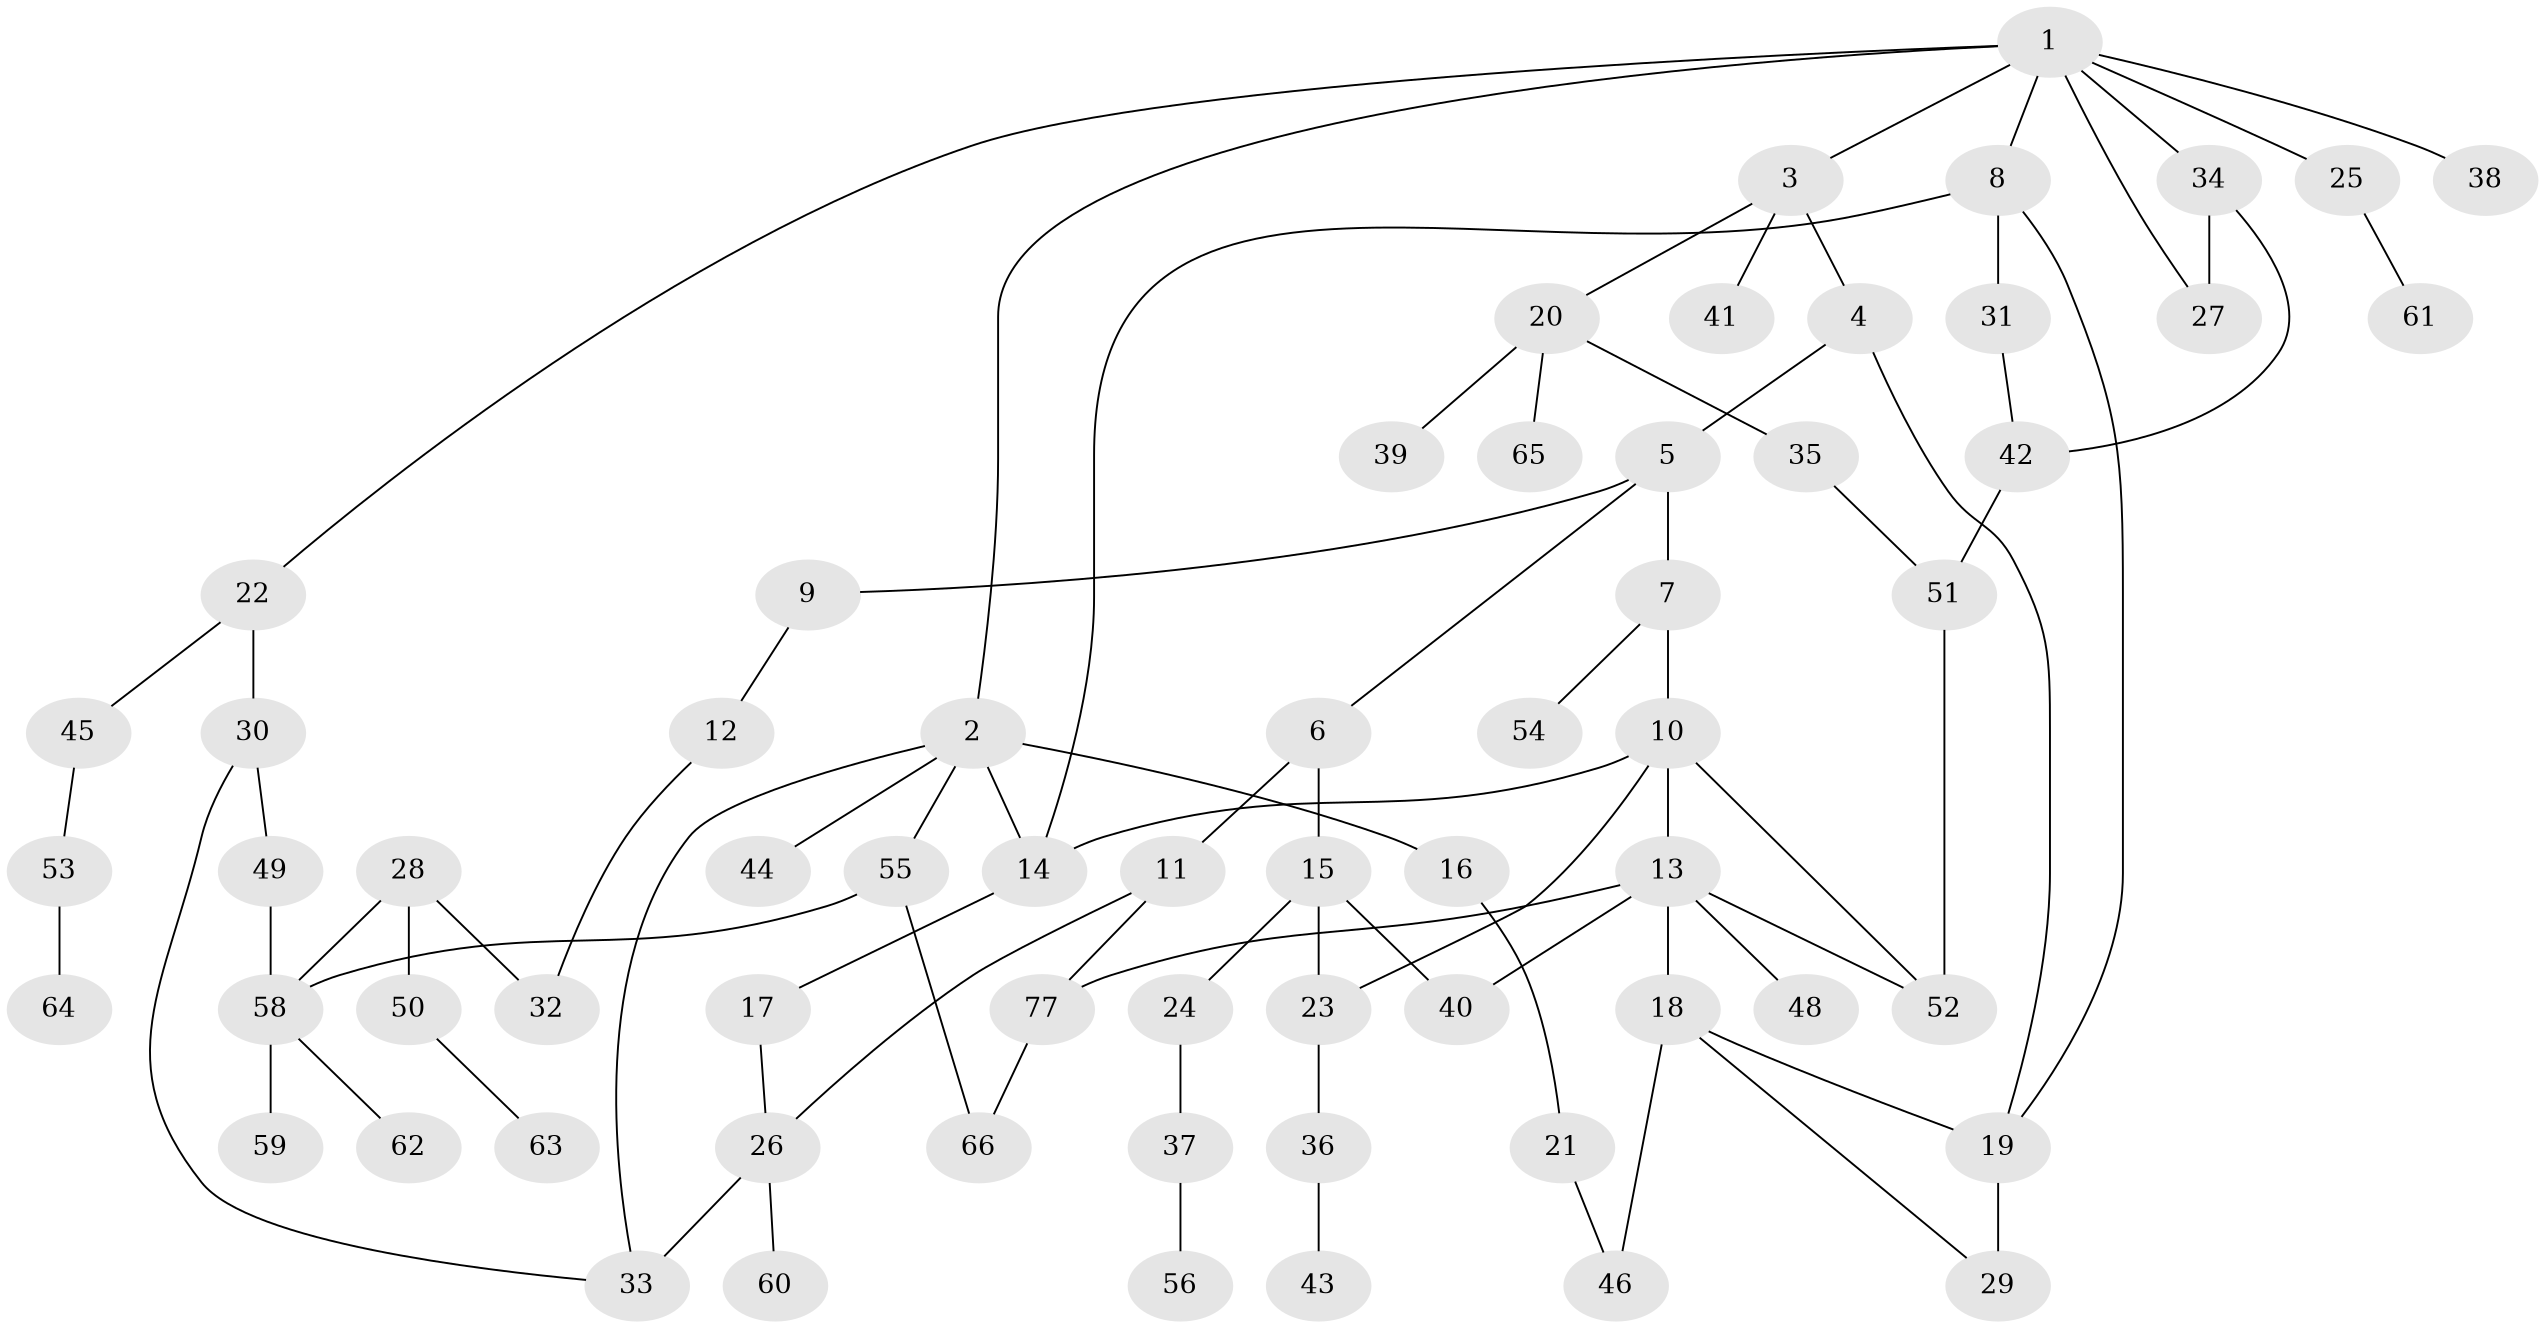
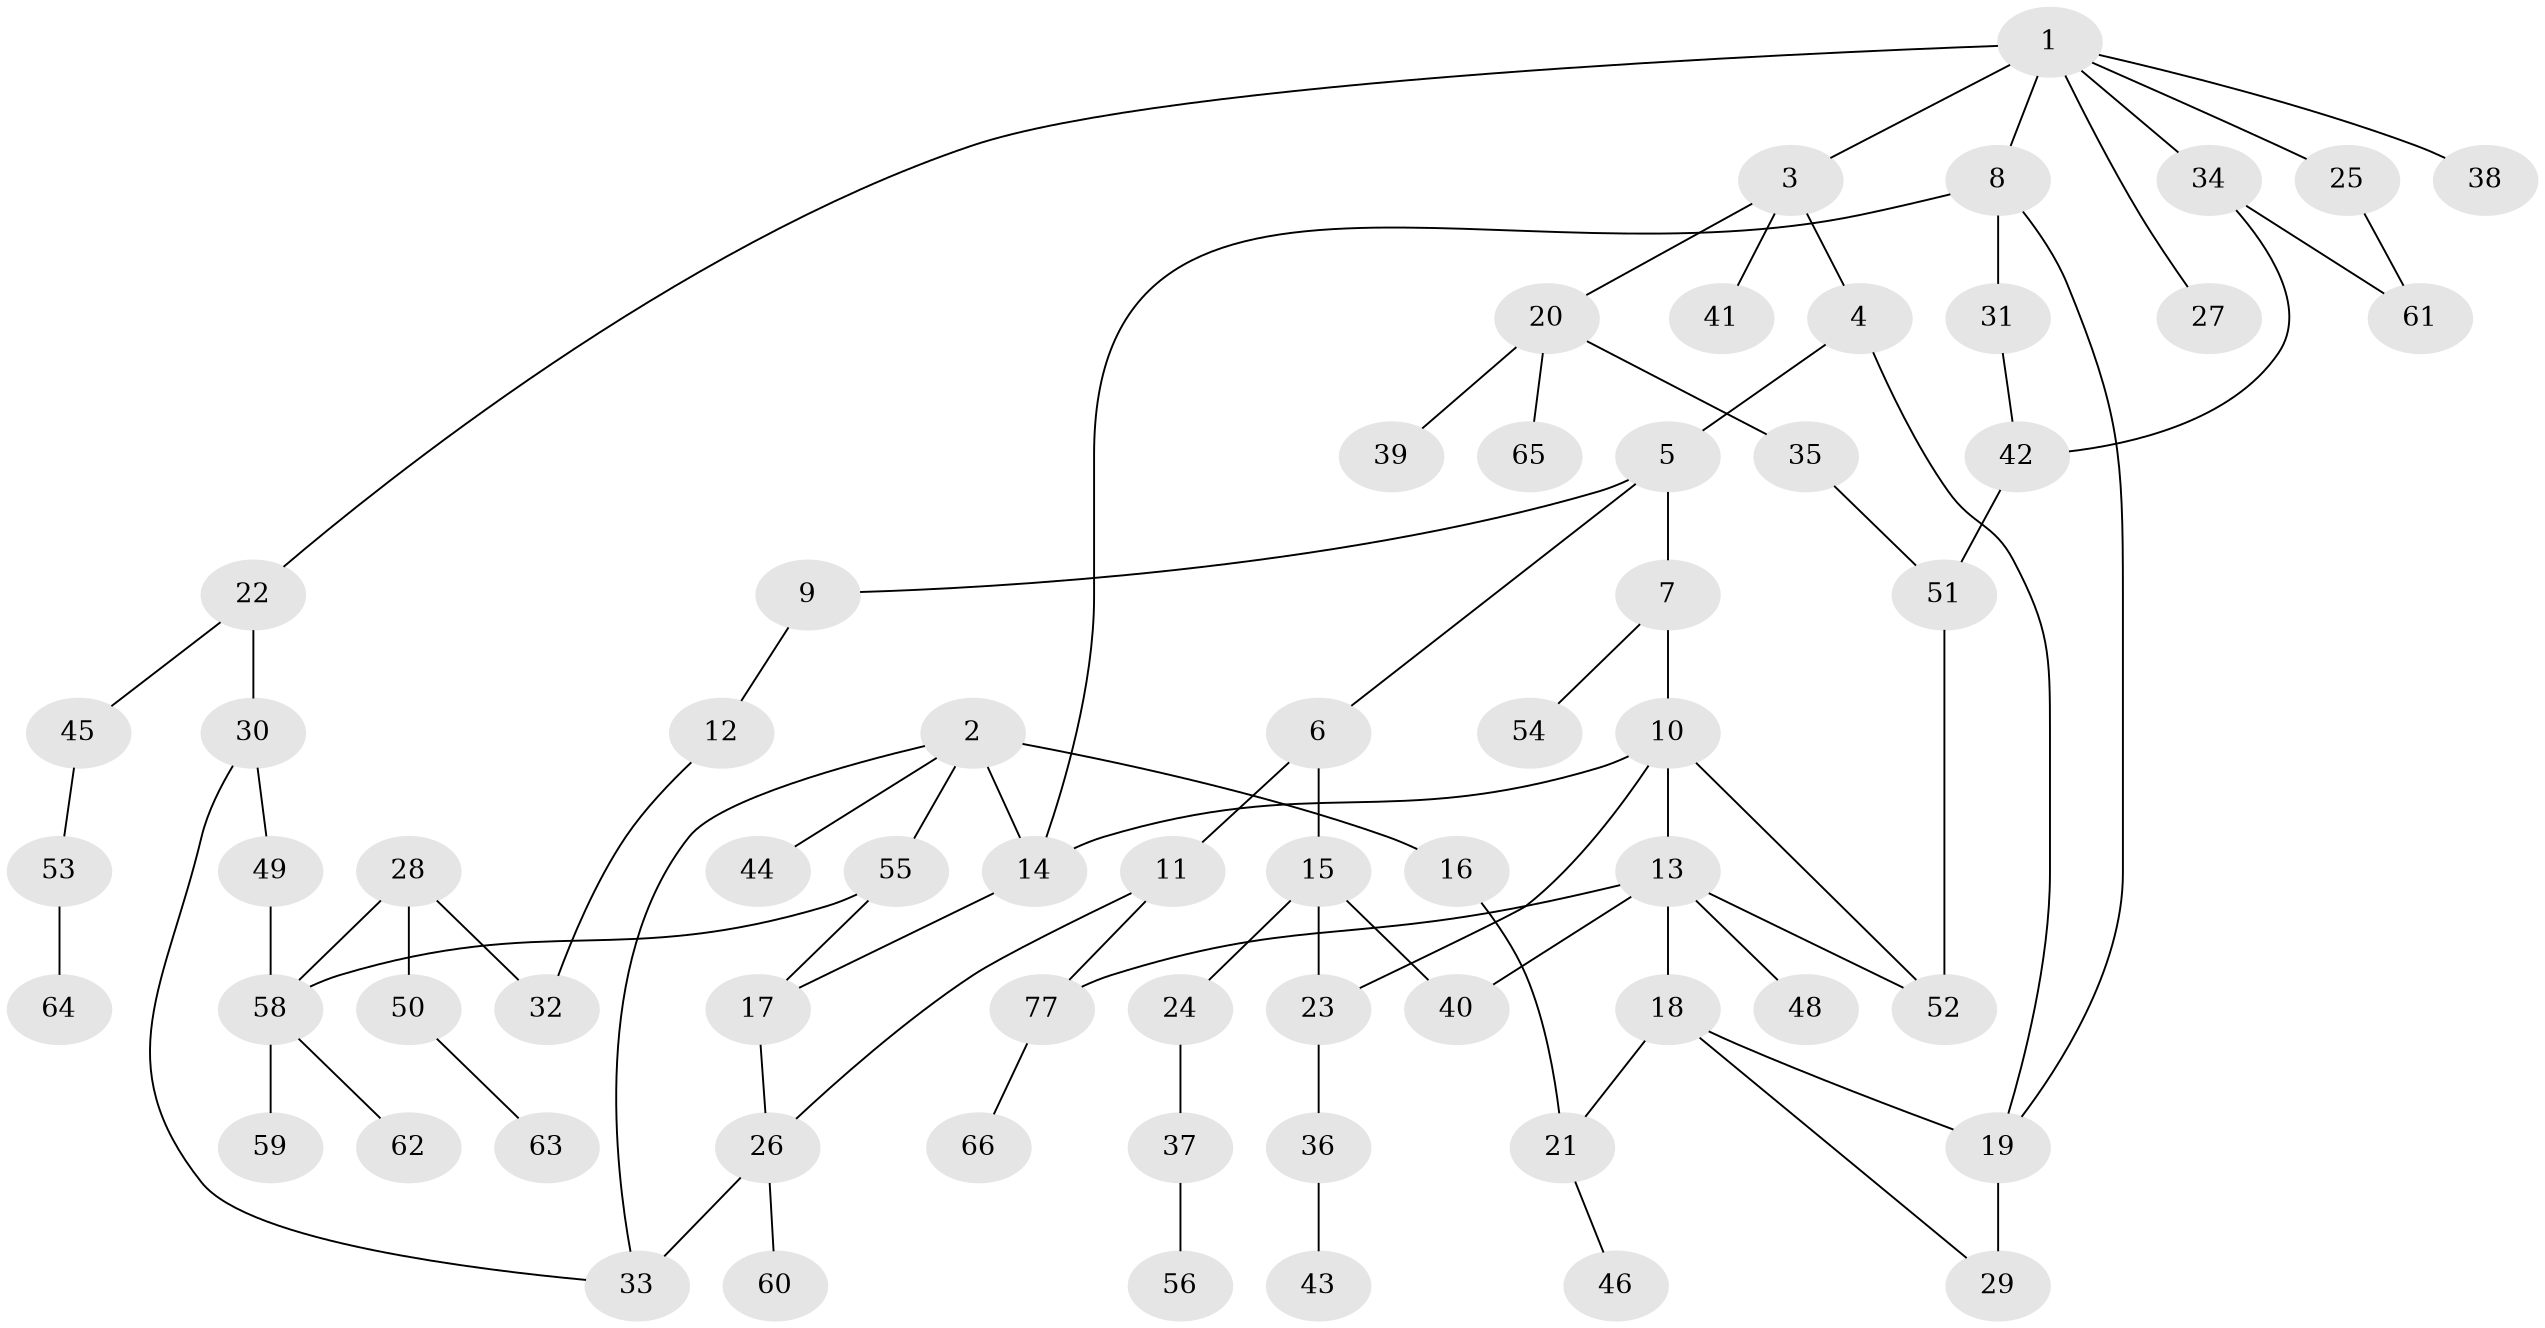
  graph {
    node [color=gray90 style=filled]
    edge [weight=1.0]
    1
    2
    3
    8
    22
    25
    27
    34
    38
    14
    16
    33
    44
    55
    4
    20
    41
    19
    31
    30
    45
    61
    42
    17
    21
    58
    66
    5
    35
    39
    65
    6
    7
    9
    29
    11
    15
    10
    54
    12
    26
    n42 [label=77]
    23
    40
    24
    13
    52
    32
    18
    48
    36
    60
    28
    50
    37
    46
    51
    49
    53
    43
    56
    63
    59
    62
    64
-   1 -- 2
    1 -- 3
    1 -- 8
    1 -- 22
    1 -- 25
    1 -- 27
    1 -- 34
    1 -- 38
    2 -- 14
    2 -- 16
    2 -- 33
    2 -- 44
    2 -- 55
    3 -- 4
    3 -- 20
    3 -- 41
    8 -- 14
    8 -- 19
    8 -- 31 [weight=3.0]
    22 -- 30
    22 -- 45
    25 -- 61
-   34 -- 27 [weight=2.0]
+   34 -- 61 [weight=2.0]
    34 -- 42
    14 -- 17
    16 -- 21
    55 -- 58
-   55 -- 66
+   55 -- 17
    4 -- 19
    4 -- 5
    20 -- 35
    20 -- 39
    20 -- 65
    19 -- 29 [weight=4.0]
    31 -- 42
    30 -- 33
    30 -- 49
    45 -- 53
    42 -- 51
    17 -- 26
    21 -- 46
    58 -- 59
    58 -- 62
    5 -- 6
    5 -- 7
    5 -- 9
    35 -- 51
    6 -- 11
    6 -- 15
    7 -- 10
    7 -- 54
    9 -- 12
    11 -- 26
    11 -- n42
    15 -- 23
    15 -- 40 [weight=2.0]
    15 -- 24
    10 -- 14
    10 -- 23
    10 -- 13
    10 -- 52
    12 -- 32
    26 -- 33
    26 -- 60
    n42 -- 66
    23 -- 36 [weight=2.0]
    24 -- 37
    13 -- n42 [weight=2.0]
    13 -- 40
    13 -- 52
    13 -- 18
    13 -- 48
    18 -- 19
-   18 -- 46
+   18 -- 21
    18 -- 29
    36 -- 43
    28 -- 58
    28 -- 32
    28 -- 50
    50 -- 63
    37 -- 56
    51 -- 52
    49 -- 58
    53 -- 64
  }
